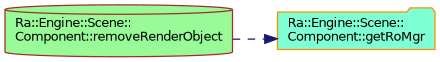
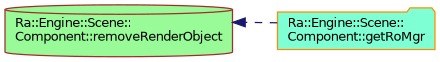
  digraph {
    rankdir=LR
    node [fontname=Helvetica fontsize=10 style=filled]
    n1 [color=brown fillcolor=palegreen fontcolor=black height=0.2 label="Ra::Engine::Scene::\lComponent::removeRenderObject" shape=cylinder width=0.4]
    n2 [color=darkorange fillcolor=aquamarine height=0.2 label="Ra::Engine::Scene::\lComponent::getRoMgr" shape=folder width=0.4]
-   n1 -> n2 [color=midnightblue fontname=Helvetica fontsize=10 labelfontname=Helvetica labelfontsize=10 style=dashed]
+   n2 -> n1 [color=midnightblue fontname=Helvetica fontsize=10 labelfontname=Helvetica labelfontsize=10 style=dashed]
  }
